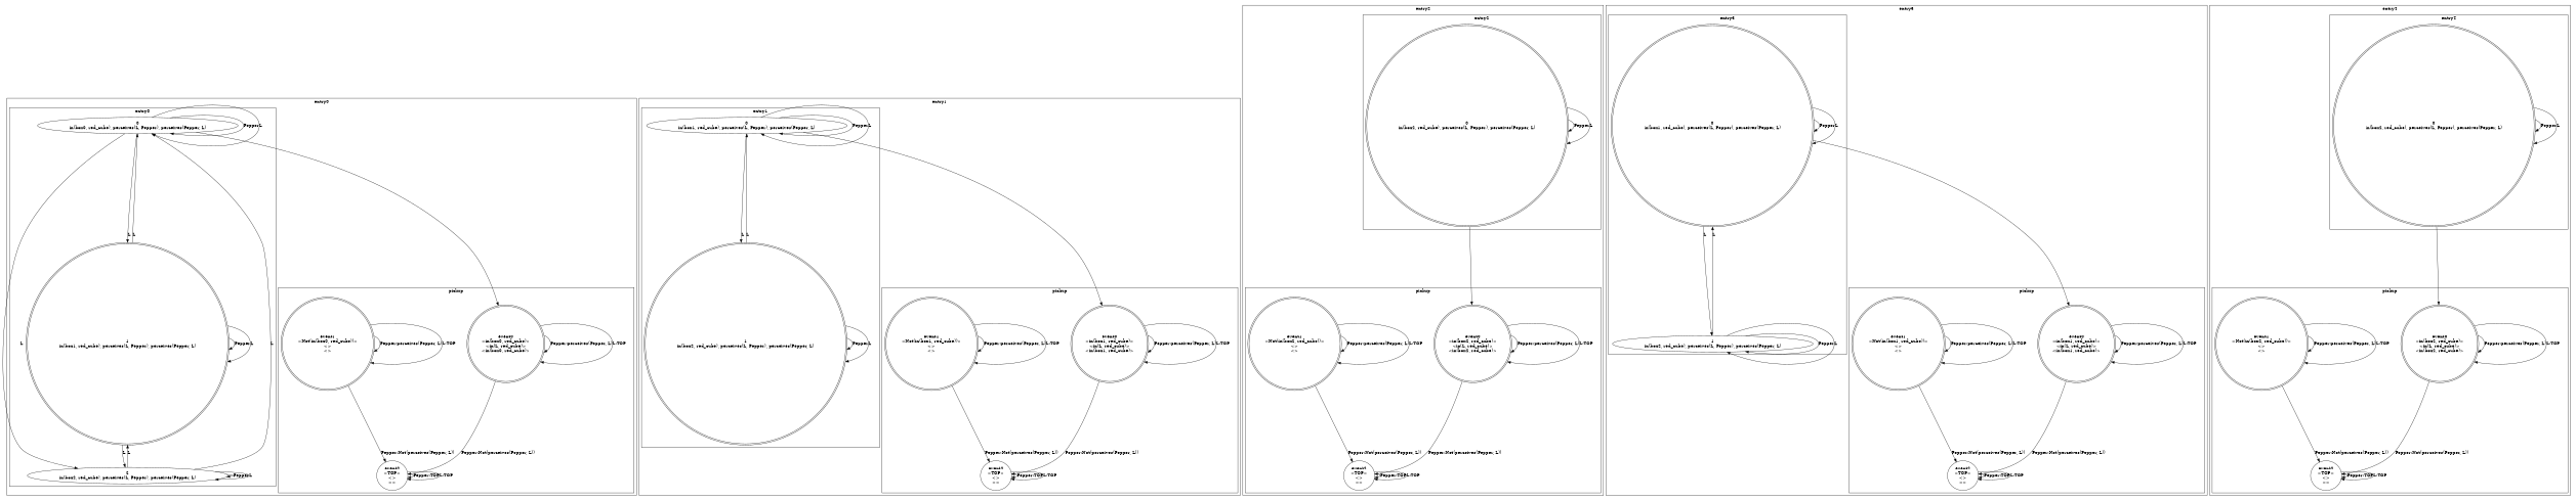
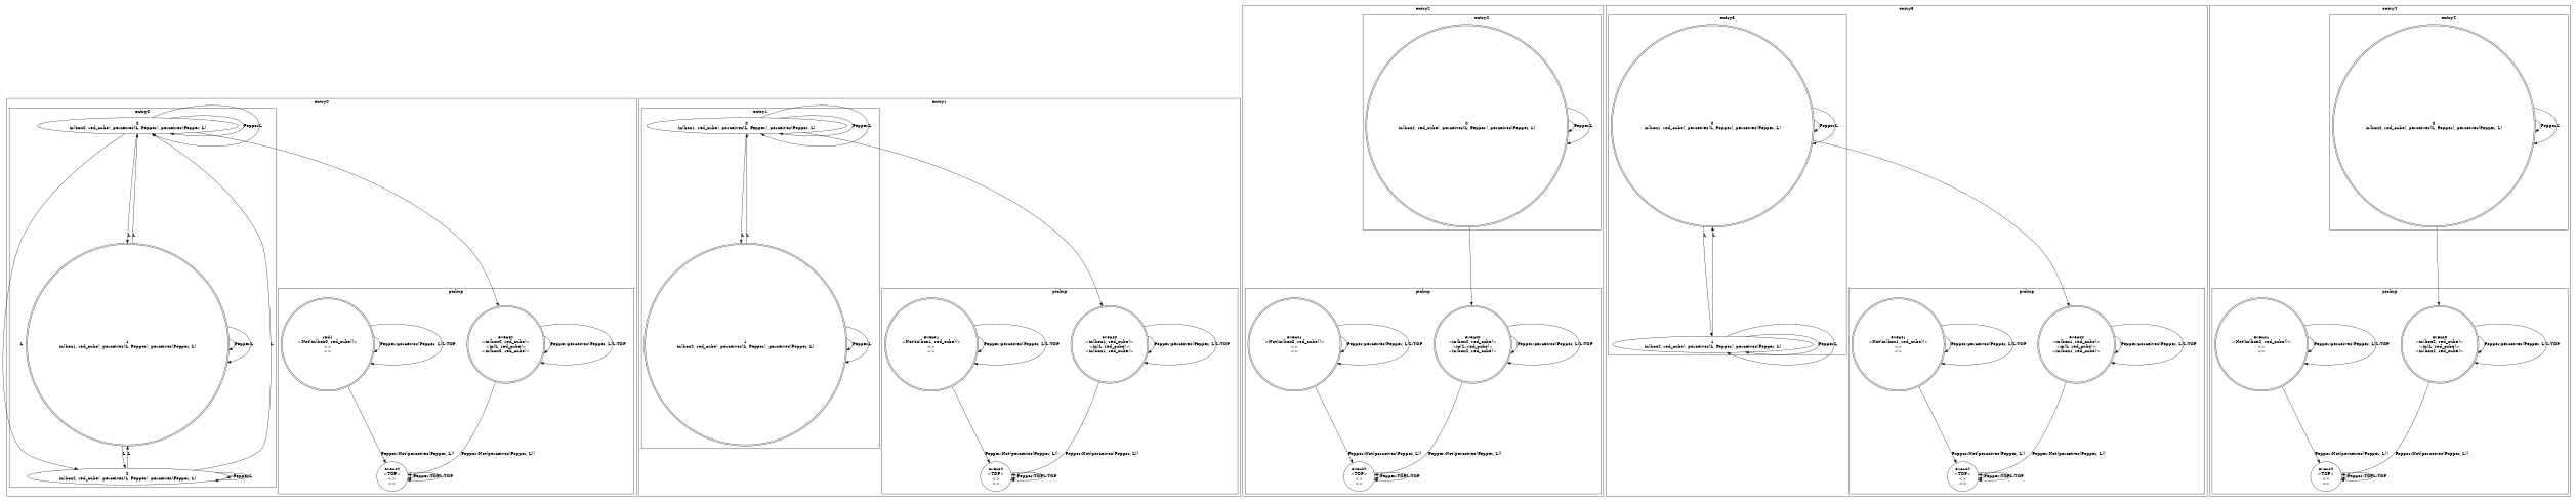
  digraph {
    compound=true
    node [shape=doublecircle]
    n1 [label="0\nin(box0, red_cube), perceives(L, Pepper), perceives(Pepper, L)" shape=""]
    n2 [label="1\nin(box1, red_cube), perceives(L, Pepper), perceives(Pepper, L)"]
    n3 [label="2\nin(box2, red_cube), perceives(L, Pepper), perceives(Pepper, L)" shape=""]
    n4 [label="event0\n<in(box0, red_cube)>\n<in(L, red_cube)>\n<in(box0, red_cube)>"]
    n5 [label="event2\n<TOP>\n<>\n<>" shape=""]
-   n6 [label="event1\n<Not(in(box0, red_cube))>\n<>\n<>"]
+   n6 [label="red1\n<Not(in(box0, red_cube))>\n<>\n<>"]
    n7 [label="0\nin(box1, red_cube), perceives(L, Pepper), perceives(Pepper, L)" shape=""]
    n8 [label="1\nin(box2, red_cube), perceives(L, Pepper), perceives(Pepper, L)"]
    n9 [label="event0\n<in(box1, red_cube)>\n<in(L, red_cube)>\n<in(box1, red_cube)>"]
    n10 [label="event2\n<TOP>\n<>\n<>" shape=""]
    n11 [label="event1\n<Not(in(box1, red_cube))>\n<>\n<>"]
    n12 [label="0\nin(box2, red_cube), perceives(L, Pepper), perceives(Pepper, L)"]
    n13 [label="event0\n<in(box2, red_cube)>\n<in(L, red_cube)>\n<in(box2, red_cube)>"]
    n14 [label="event2\n<TOP>\n<>\n<>" shape=""]
    n15 [label="event1\n<Not(in(box2, red_cube))>\n<>\n<>"]
    n16 [label="0\nin(box1, red_cube), perceives(L, Pepper), perceives(Pepper, L)"]
    n17 [label="1\nin(box2, red_cube), perceives(L, Pepper), perceives(Pepper, L)" shape=""]
    n18 [label="event0\n<in(box1, red_cube)>\n<in(L, red_cube)>\n<in(box1, red_cube)>"]
    n19 [label="event2\n<TOP>\n<>\n<>" shape=""]
    n20 [label="event1\n<Not(in(box1, red_cube))>\n<>\n<>"]
    n21 [label="0\nin(box2, red_cube), perceives(L, Pepper), perceives(Pepper, L)"]
    n22 [label="event0\n<in(box2, red_cube)>\n<in(L, red_cube)>\n<in(box2, red_cube)>"]
    n23 [label="event2\n<TOP>\n<>\n<>" shape=""]
    n24 [label="event1\n<Not(in(box2, red_cube))>\n<>\n<>"]
    subgraph cluster_1 {
      label=entry0
      subgraph cluster_2 {
        label=entry0
        n1
        n2
        n3
      }
      subgraph cluster_3 {
        label=pickup
        n4
        n5
        n6
      }
    }
    subgraph cluster_4 {
      label=entry1
      subgraph cluster_5 {
        label=entry1
        n7
        n8
      }
      subgraph cluster_6 {
        label=pickup
        n9
        n10
        n11
      }
    }
    subgraph cluster_7 {
      label=entry2
      subgraph cluster_8 {
        label=entry2
        n12
      }
      subgraph cluster_9 {
        label=pickup
        n13
        n14
        n15
      }
    }
    subgraph cluster_10 {
      label=entry3
      subgraph cluster_11 {
        label=entry3
        n16
        n17
      }
      subgraph cluster_12 {
        label=pickup
        n18
        n19
        n20
      }
    }
    subgraph cluster_13 {
      label=entry4
      subgraph cluster_14 {
        label=entry4
        n21
      }
      subgraph cluster_15 {
        label=pickup
        n22
        n23
        n24
      }
    }
    n1 -> n1 [label=Pepper]
    n1 -> n1 [label=L]
    n1 -> n2 [label=L]
    n1 -> n3 [label=L]
    n1 -> n4
    n2 -> n1 [label=L]
    n2 -> n2 [label=Pepper]
    n2 -> n2 [label=L]
    n2 -> n3 [label=L]
    n3 -> n1 [label=L]
    n3 -> n2 [label=L]
    n3 -> n3 [label=Pepper]
    n3 -> n3 [label=L]
    n4 -> n4 [label="Pepper:perceives(Pepper, L)"]
    n4 -> n4 [label="L:TOP"]
    n4 -> n5 [label="Pepper:Not(perceives(Pepper, L))"]
    n5 -> n5 [label="Pepper:TOP"]
    n5 -> n5 [label="L:TOP"]
    n6 -> n5 [label="Pepper:Not(perceives(Pepper, L))"]
    n6 -> n6 [label="Pepper:perceives(Pepper, L)"]
    n6 -> n6 [label="L:TOP"]
    n7 -> n7 [label=Pepper]
    n7 -> n7 [label=L]
    n7 -> n8 [label=L]
    n7 -> n9
    n8 -> n7 [label=L]
    n8 -> n8 [label=Pepper]
    n8 -> n8 [label=L]
    n9 -> n9 [label="Pepper:perceives(Pepper, L)"]
    n9 -> n9 [label="L:TOP"]
    n9 -> n10 [label="Pepper:Not(perceives(Pepper, L))"]
    n10 -> n10 [label="Pepper:TOP"]
    n10 -> n10 [label="L:TOP"]
    n11 -> n10 [label="Pepper:Not(perceives(Pepper, L))"]
    n11 -> n11 [label="Pepper:perceives(Pepper, L)"]
    n11 -> n11 [label="L:TOP"]
    n12 -> n12 [label=Pepper]
    n12 -> n12 [label=L]
    n12 -> n13
    n13 -> n13 [label="Pepper:perceives(Pepper, L)"]
    n13 -> n13 [label="L:TOP"]
    n13 -> n14 [label="Pepper:Not(perceives(Pepper, L))"]
    n14 -> n14 [label="Pepper:TOP"]
    n14 -> n14 [label="L:TOP"]
    n15 -> n14 [label="Pepper:Not(perceives(Pepper, L))"]
    n15 -> n15 [label="Pepper:perceives(Pepper, L)"]
    n15 -> n15 [label="L:TOP"]
    n16 -> n16 [label=Pepper]
    n16 -> n16 [label=L]
    n16 -> n17 [label=L]
    n16 -> n18
    n17 -> n16 [label=L]
    n17 -> n17 [label=Pepper]
    n17 -> n17 [label=L]
    n18 -> n18 [label="Pepper:perceives(Pepper, L)"]
    n18 -> n18 [label="L:TOP"]
    n18 -> n19 [label="Pepper:Not(perceives(Pepper, L))"]
    n19 -> n19 [label="Pepper:TOP"]
    n19 -> n19 [label="L:TOP"]
    n20 -> n19 [label="Pepper:Not(perceives(Pepper, L))"]
    n20 -> n20 [label="Pepper:perceives(Pepper, L)"]
    n20 -> n20 [label="L:TOP"]
    n21 -> n21 [label=Pepper]
    n21 -> n21 [label=L]
    n21 -> n22
    n22 -> n22 [label="Pepper:perceives(Pepper, L)"]
    n22 -> n22 [label="L:TOP"]
    n22 -> n23 [label="Pepper:Not(perceives(Pepper, L))"]
    n23 -> n23 [label="Pepper:TOP"]
    n23 -> n23 [label="L:TOP"]
    n24 -> n23 [label="Pepper:Not(perceives(Pepper, L))"]
    n24 -> n24 [label="Pepper:perceives(Pepper, L)"]
    n24 -> n24 [label="L:TOP"]
  }
